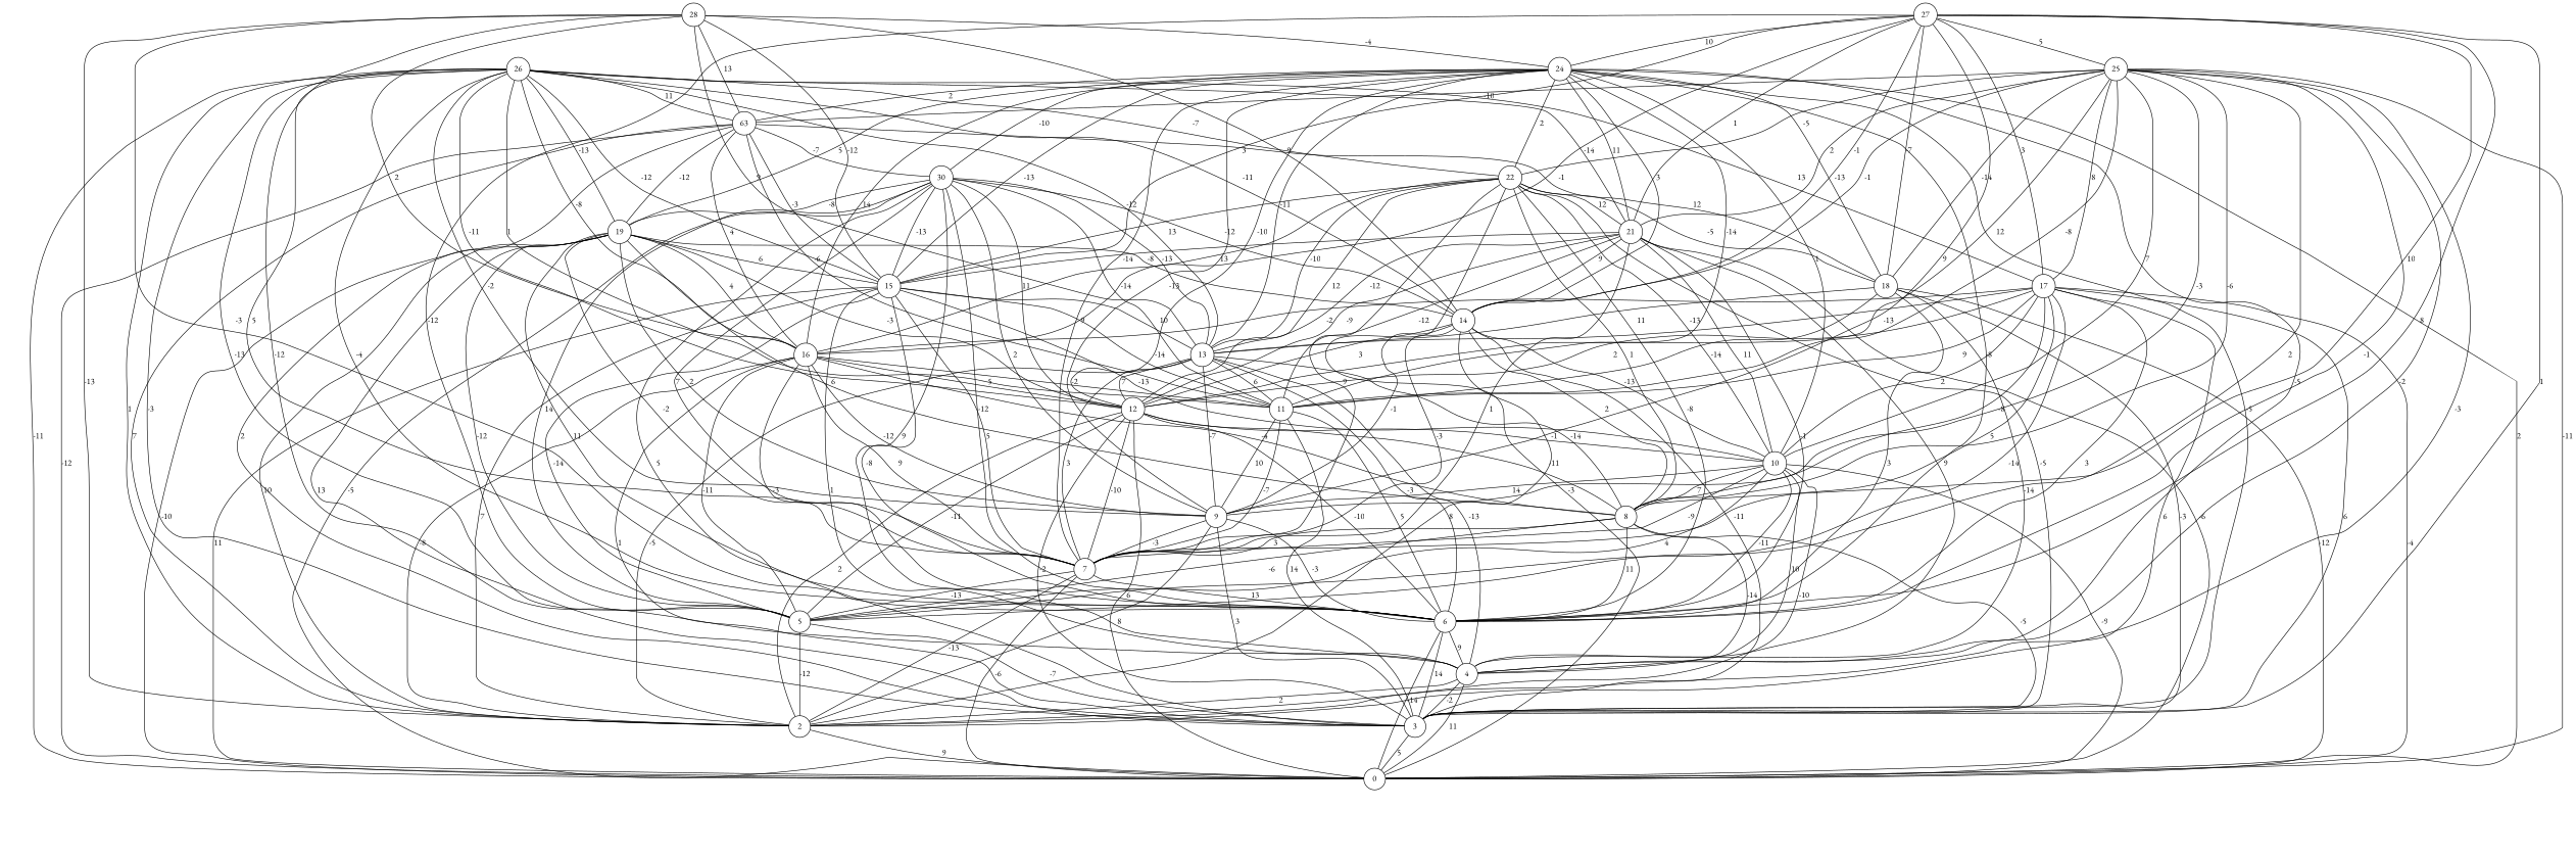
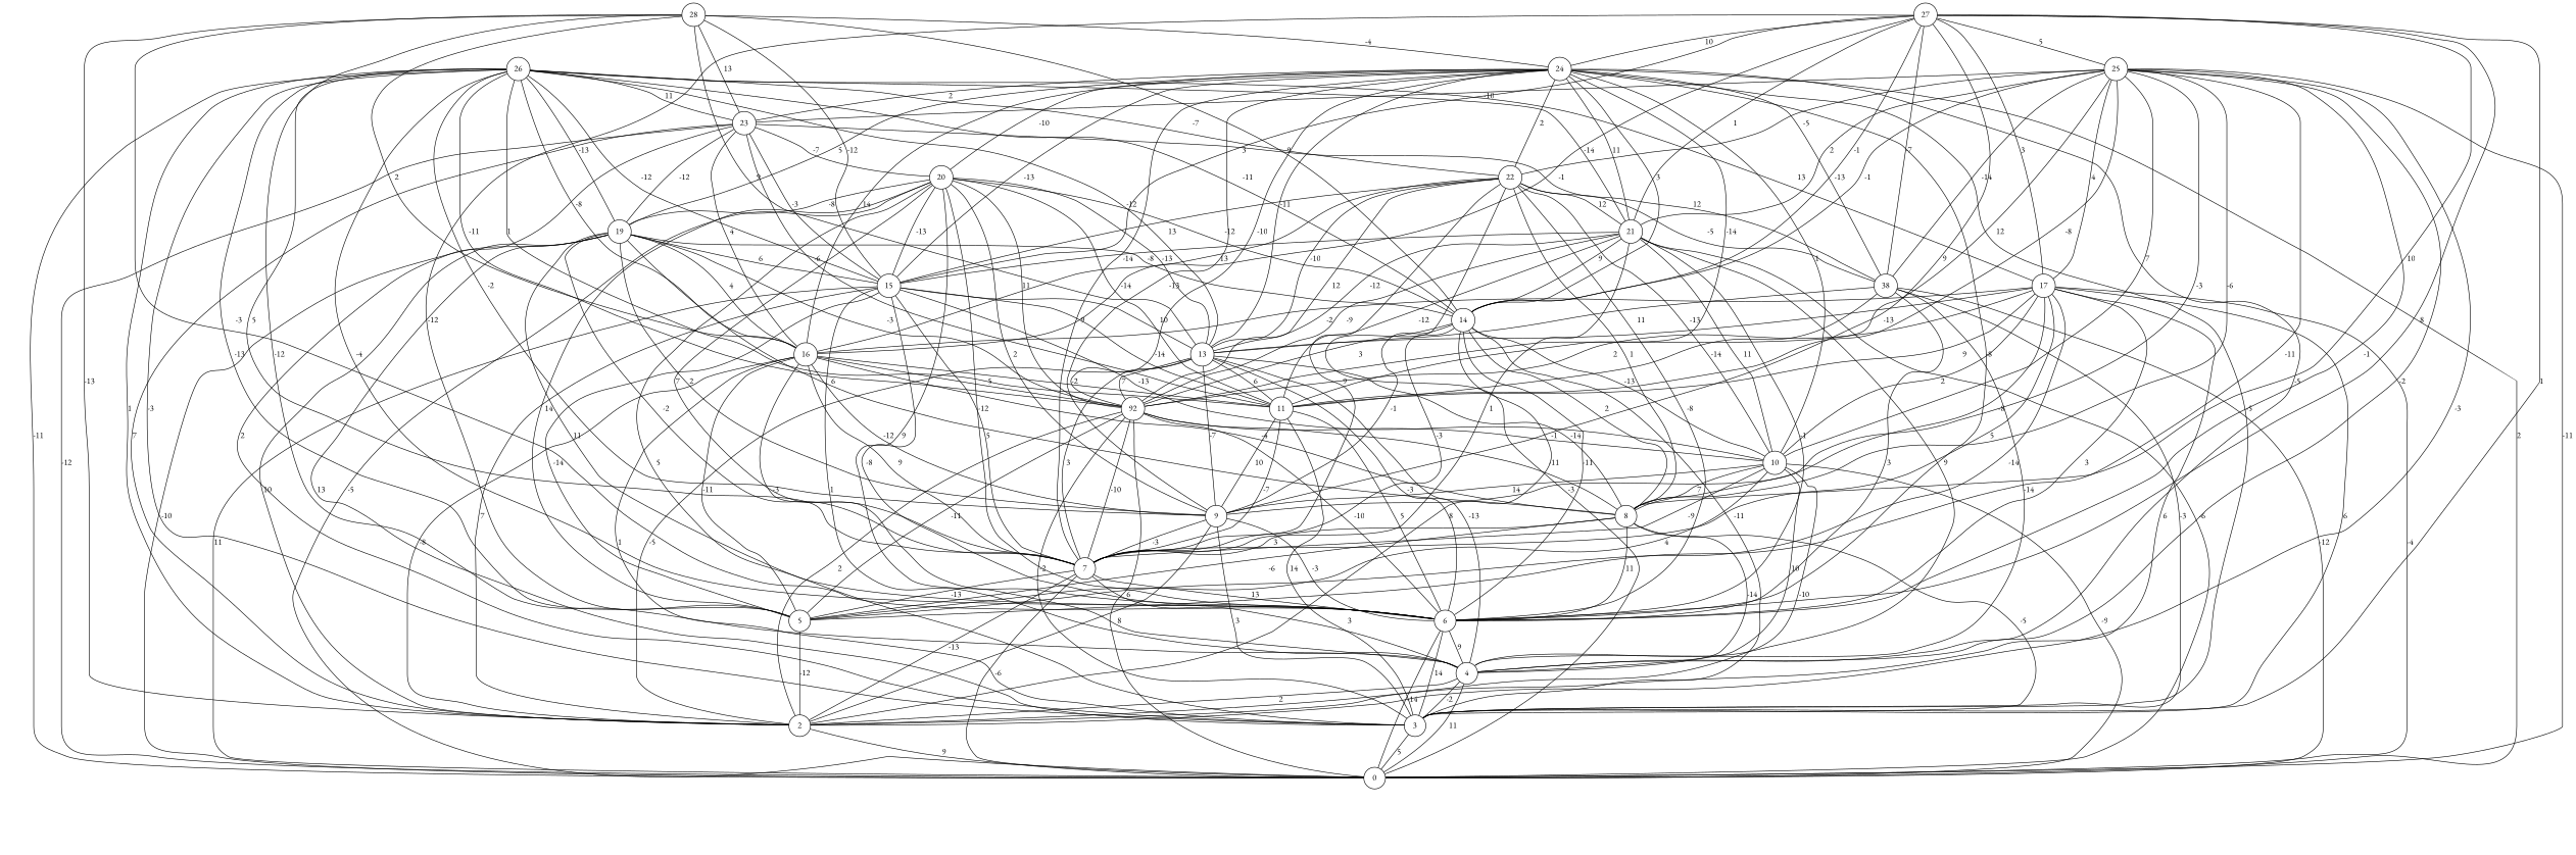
  graph {
    fontname="EB Garamond"
    node [fontname="EB Garamond" shape=circle]
    edge [fontname="EB Garamond"]
    28
    2
    4
    6
    13
    14
    15
    16
-   23 [label=63]
+   23
    24
    n11 [label=0]
    3
    8
    9
    7
    11
-   12
+   12 [label=92]
    10
    5
-   18
+   18 [label=38]
    19
-   20 [label=30]
+   20
    21
    22
    27
    17
    25
    26
    28 -- 2 [label=-13]
    28 -- 4 [label=-12]
    28 -- 6 [label=-3]
    28 -- 13 [label=9]
    28 -- 14 [label=9]
    28 -- 15 [label=-12]
    28 -- 16 [label=2]
    28 -- 23 [label=13]
    28 -- 24 [label=-4]
    2 -- n11 [label=9]
    4 -- 2 [label=2]
    4 -- n11 [label=11]
    4 -- 3 [label=-2]
    6 -- 4 [label=9]
    6 -- n11 [label=-14]
    6 -- 3 [label=14]
    13 -- 2 [label=-5]
    13 -- 4 [label=-13]
    13 -- 6 [label=-3]
    13 -- 8 [label=-14]
    13 -- 9 [label=-7]
    13 -- 7 [label=3]
    13 -- 11 [label=6]
    13 -- 12 [label=7]
    14 -- 2 [label=8]
-   10 -- 6 [label=-11]
+   14 -- 6 [label=-11]
    14 -- 3 [label=-11]
    14 -- 8 [label=2]
    14 -- 9 [label=-1]
    14 -- 7 [label=-3]
    14 -- 12 [label=3]
    14 -- 10 [label=-13]
    15 -- 2 [label=7]
    15 -- 4 [label=1]
    15 -- 6 [label=-8]
    15 -- 13 [label=10]
    15 -- n11 [label=11]
    15 -- 7 [label=5]
    15 -- 11 [label=-14]
    15 -- 10 [label=-13]
    15 -- 5 [label=-14]
    16 -- 2 [label=-8]
    16 -- 6 [label=-3]
    16 -- 3 [label=1]
    16 -- 8 [label=-4]
    16 -- 9 [label=-12]
    16 -- 7 [label=9]
    16 -- 11 [label=-2]
    16 -- 12 [label=5]
    16 -- 5 [label=-11]
    23 -- 2 [label=7]
    23 -- 15 [label=-3]
    23 -- 16 [label=4]
    23 -- n11 [label=-12]
    23 -- 3 [label=2]
    23 -- 11 [label=-6]
    23 -- 18 [label=12]
    23 -- 19 [label=-12]
    23 -- 20 [label=-7]
    24 -- 4 [label=-5]
    24 -- 6 [label=-8]
    24 -- 13 [label=-11]
    24 -- 14 [label=3]
    24 -- 15 [label=-13]
    24 -- 16 [label=14]
    24 -- 23 [label=2]
    24 -- n11 [label=2]
    24 -- 3 [label=-5]
    24 -- 9 [label=-13]
    24 -- 7 [label=9]
    24 -- 11 [label=-14]
    24 -- 12 [label=-10]
    24 -- 10 [label=1]
    24 -- 18 [label=-13]
    24 -- 19 [label=5]
    24 -- 20 [label=-10]
    24 -- 21 [label=11]
    24 -- 22 [label=2]
    3 -- n11 [label=5]
    8 -- 4 [label=-14]
    8 -- 6 [label=11]
    8 -- 3 [label=-5]
    8 -- 7 [label=3]
    8 -- 5 [label=-6]
    9 -- 2 [label=8]
    9 -- 6 [label=-3]
    9 -- 3 [label=3]
    9 -- 7 [label=-3]
    7 -- 2 [label=-13]
+   7 -- 4 [label=3]
    7 -- 6 [label=13]
    7 -- n11 [label=-6]
    7 -- 5 [label=-13]
    11 -- 6 [label=5]
    11 -- 3 [label=14]
    11 -- 9 [label=10]
    11 -- 7 [label=-7]
    12 -- 2 [label=2]
    12 -- 6 [label=-10]
    12 -- n11 [label=6]
    12 -- 3 [label=-2]
    12 -- 8 [label=-11]
    12 -- 7 [label=-10]
    12 -- 10 [label=-1]
    12 -- 5 [label=-11]
    10 -- 2 [label=-10]
    10 -- 4 [label=10]
    10 -- n11 [label=-9]
    10 -- 8 [label=7]
    10 -- 9 [label=14]
    10 -- 7 [label=-9]
    10 -- 5 [label=4]
    5 -- 2 [label=-12]
-   5 -- 3 [label=-7]
    18 -- 4 [label=-14]
    18 -- 6 [label=3]
    18 -- 13 [label=11]
    18 -- n11 [label=-12]
    18 -- 3 [label=-3]
    18 -- 11 [label=-14]
    19 -- 2 [label=10]
    19 -- 6 [label=11]
    19 -- 14 [label=-8]
    19 -- 15 [label=6]
    19 -- 16 [label=4]
    19 -- n11 [label=-10]
    19 -- 3 [label=13]
    19 -- 8 [label=6]
    19 -- 9 [label=2]
    19 -- 7 [label=-2]
    19 -- 12 [label=-3]
-   19 -- 5 [label=-12]
    20 -- 4 [label=9]
    20 -- 6 [label=-12]
    20 -- 13 [label=-13]
    20 -- 14 [label=-12]
    20 -- 15 [label=-13]
    20 -- n11 [label=-5]
    20 -- 3 [label=5]
    20 -- 9 [label=2]
    20 -- 7 [label=7]
    20 -- 11 [label=-14]
    20 -- 12 [label=11]
    20 -- 5 [label=14]
    20 -- 19 [label=-8]
    21 -- 4 [label=9]
    21 -- 6 [label=-1]
    21 -- 13 [label=-12]
    21 -- 14 [label=9]
    21 -- 15 [label=-14]
    21 -- n11 [label=-6]
    21 -- 7 [label=1]
    21 -- 11 [label=-12]
    21 -- 12 [label=-9]
    21 -- 10 [label=11]
    22 -- 6 [label=-8]
    22 -- 13 [label=-10]
    22 -- 15 [label=13]
    22 -- 16 [label=13]
    22 -- n11 [label=-3]
-   22 -- 3 [label=-5]
    22 -- 8 [label=1]
    22 -- 7 [label=9]
    22 -- 12 [label=12]
    22 -- 10 [label=-13]
    22 -- 18 [label=-5]
    22 -- 21 [label=12]
    27 -- 6 [label=8]
    27 -- 14 [label=-1]
    27 -- 15 [label=3]
    27 -- 16 [label=-1]
    27 -- 24 [label=10]
    27 -- 3 [label=1]
    27 -- 8 [label=10]
    27 -- 9 [label=9]
    27 -- 5 [label=-12]
    27 -- 18 [label=-7]
    27 -- 21 [label=1]
    27 -- 17 [label=3]
    27 -- 25 [label=5]
    17 -- 2 [label=6]
    17 -- 6 [label=3]
    17 -- 13 [label=-13]
    17 -- 16 [label=-2]
    17 -- n11 [label=-4]
    17 -- 3 [label=6]
    17 -- 8 [label=-8]
    17 -- 7 [label=5]
    17 -- 11 [label=9]
    17 -- 12 [label=2]
    17 -- 10 [label=2]
    17 -- 5 [label=-14]
    25 -- 2 [label=-3]
    25 -- 4 [label=-2]
    25 -- 6 [label=-1]
    25 -- 14 [label=-1]
    25 -- 23 [label=-10]
    25 -- n11 [label=-11]
    25 -- 8 [label=-6]
    25 -- 9 [label=-3]
    25 -- 11 [label=-8]
    25 -- 12 [label=12]
    25 -- 10 [label=7]
-   25 -- 5 [label=2]
+   25 -- 5 [label=-11]
    25 -- 18 [label=-14]
    25 -- 21 [label=2]
    25 -- 22 [label=-5]
-   25 -- 17 [label=8]
+   25 -- 17 [label=4]
    26 -- 2 [label=1]
    26 -- 6 [label=-4]
    26 -- 13 [label=-12]
    26 -- 14 [label=-11]
    26 -- 15 [label=-12]
    26 -- 16 [label=-8]
    26 -- 23 [label=11]
    26 -- n11 [label=-11]
    26 -- 3 [label=-3]
    26 -- 9 [label=-2]
    26 -- 7 [label=5]
    26 -- 11 [label=1]
    26 -- 12 [label=-11]
    26 -- 5 [label=-13]
    26 -- 19 [label=-13]
    26 -- 21 [label=-14]
    26 -- 22 [label=-7]
    26 -- 17 [label=13]
  }
